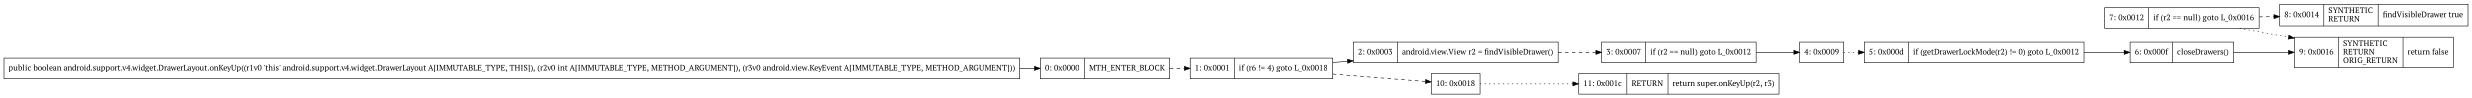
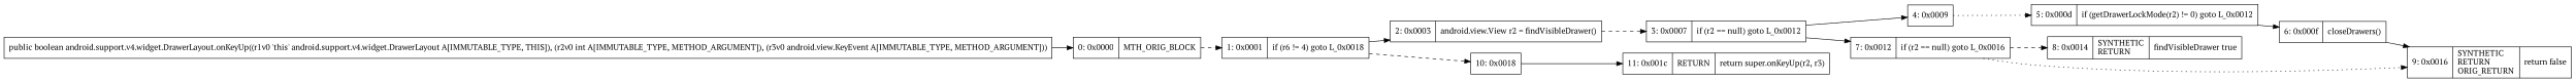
  digraph {
    fontname="PT Serif"
    rankdir=LR
    node [fontname="PT Serif" shape=record]
    edge [fontname="PT Serif" style=solid]
-   n1 [label="{0\:\ 0x0000|MTH_ENTER_BLOCK\l}"]
+   n1 [label="{0\:\ 0x0000|MTH_ORIG_BLOCK\l}"]
    n2 [label="{1\:\ 0x0001|if (r6 != 4) goto L_0x0018\l}"]
    n3 [label="{2\:\ 0x0003|android.view.View r2 = findVisibleDrawer()\l}"]
    n4 [label="{10\:\ 0x0018}"]
    n5 [label="{3\:\ 0x0007|if (r2 == null) goto L_0x0012\l}"]
    n6 [label="{11\:\ 0x001c|RETURN\l|return super.onKeyUp(r2, r3)\l}"]
    n7 [label="{4\:\ 0x0009}"]
    n8 [label="{7\:\ 0x0012|if (r2 == null) goto L_0x0016\l}"]
    n9 [label="{5\:\ 0x000d|if (getDrawerLockMode(r2) != 0) goto L_0x0012\l}"]
    n10 [label="{8\:\ 0x0014|SYNTHETIC\lRETURN\l|findVisibleDrawer true\l}"]
    n11 [label="{9\:\ 0x0016|SYNTHETIC\lRETURN\lORIG_RETURN\l|return false\l}"]
    n12 [label="{6\:\ 0x000f|closeDrawers()\l}"]
    n13 [label="{public boolean android.support.v4.widget.DrawerLayout.onKeyUp((r1v0 'this' android.support.v4.widget.DrawerLayout A[IMMUTABLE_TYPE, THIS]), (r2v0 int A[IMMUTABLE_TYPE, METHOD_ARGUMENT]), (r3v0 android.view.KeyEvent A[IMMUTABLE_TYPE, METHOD_ARGUMENT])) }"]
    n1 -> n2 [style=dashed]
    n2 -> n3
    n2 -> n4 [style=dashed]
    n3 -> n5 [style=dashed]
-   n4 -> n6 [style=dotted]
+   n4 -> n6
    n5 -> n7
+   n5 -> n8
    n7 -> n9 [style=dotted]
    n8 -> n10 [style=dashed]
    n8 -> n11 [style=dotted]
    n9 -> n12
    n12 -> n11
    n13 -> n1
  }
